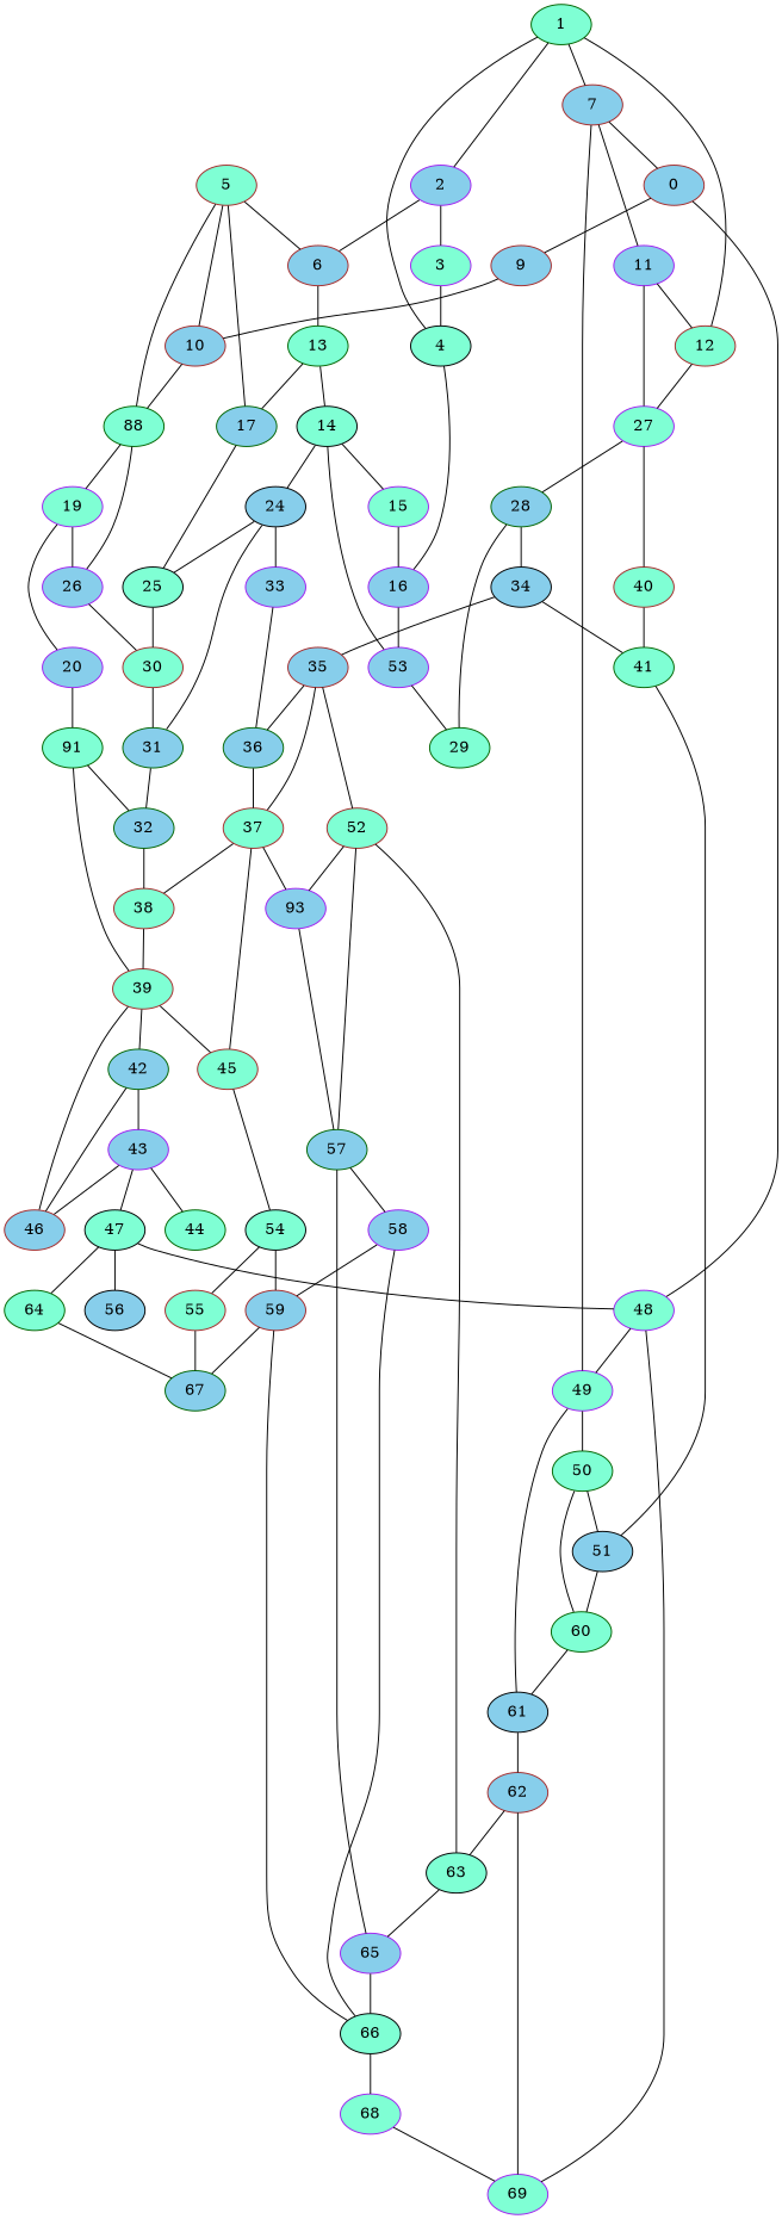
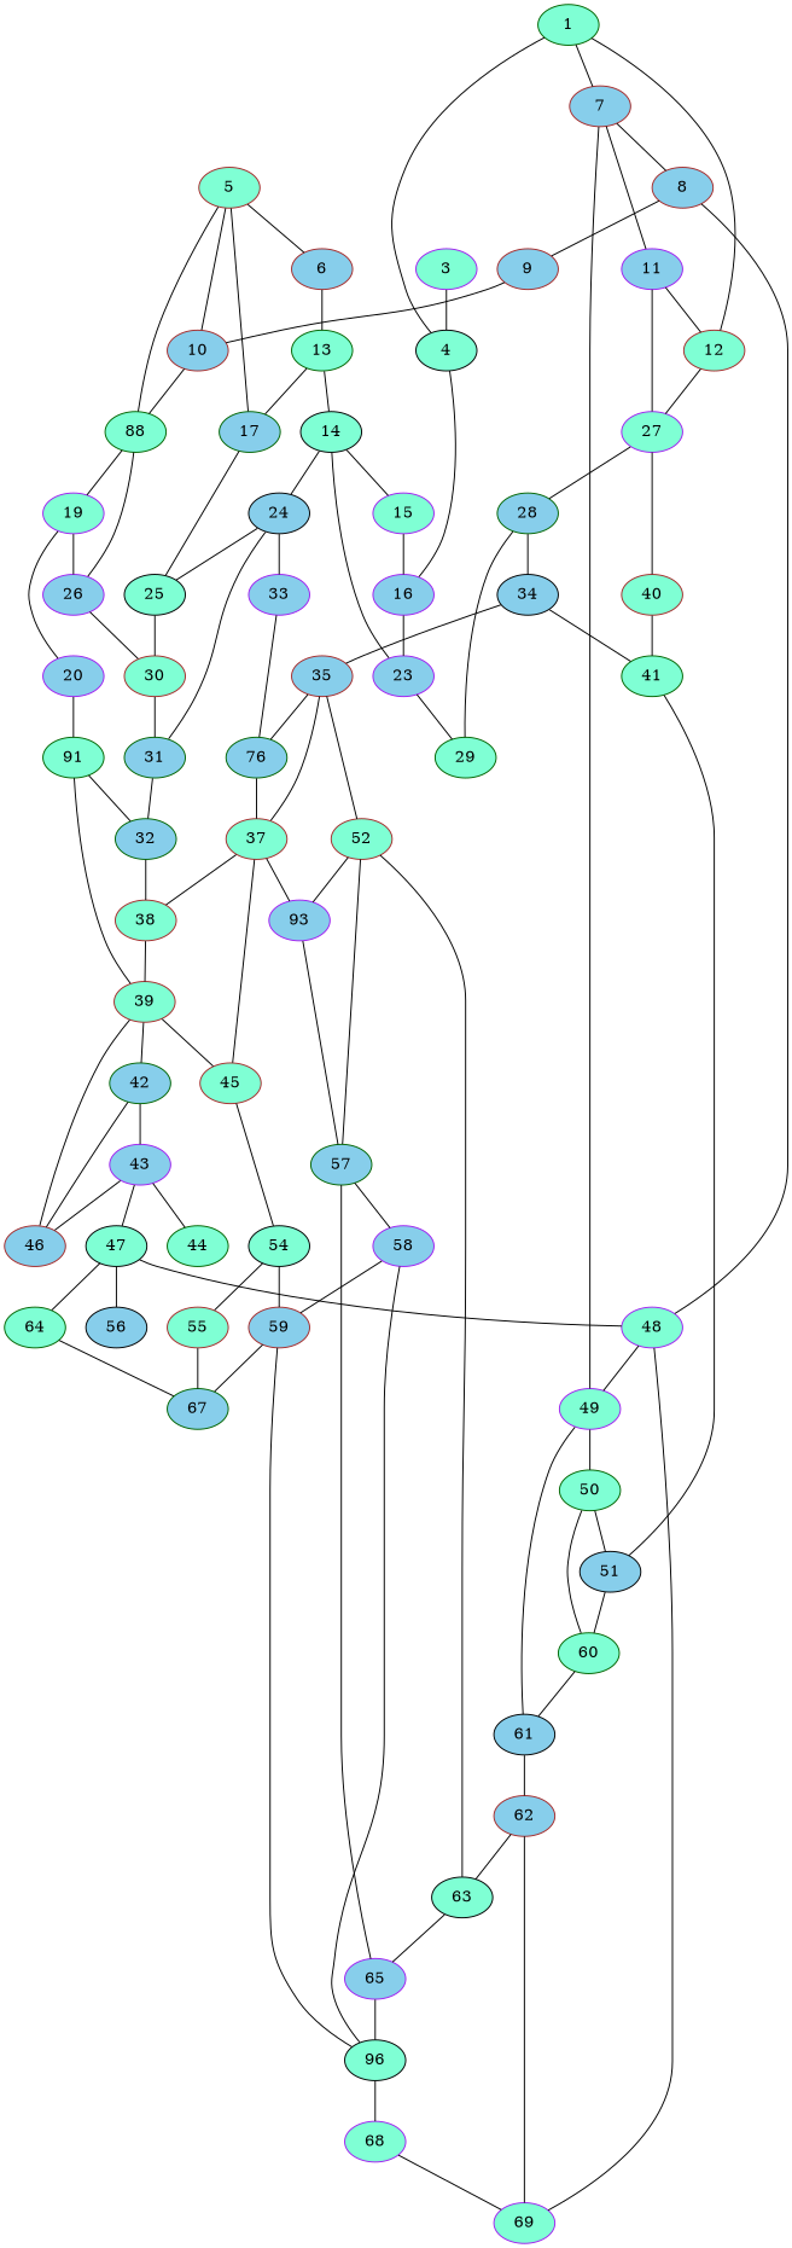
  graph {
    node [color=purple fillcolor=aquamarine style=filled]
    edge [weight=1.0]
    1 [color=darkgreen]
-   2 [fillcolor=skyblue]
    4 [color=black]
    7 [color=brown fillcolor=skyblue]
    12 [color=brown]
    3
    6 [color=brown fillcolor=skyblue]
    16 [fillcolor=skyblue]
-   8 [color=brown fillcolor=skyblue label=0]
+   8 [color=brown fillcolor=skyblue]
    11 [fillcolor=skyblue]
    49
    27
    13 [color=darkgreen]
-   23 [fillcolor=skyblue label=53]
+   23 [fillcolor=skyblue]
    5 [color=brown]
    10 [color=brown fillcolor=skyblue]
    17 [color=darkgreen fillcolor=skyblue]
    n18 [color=darkgreen label=88]
    25 [color=black]
    19
    26 [fillcolor=skyblue]
    14 [color=black]
    9 [color=brown fillcolor=skyblue]
    48
    50 [color=darkgreen]
    61 [color=black fillcolor=skyblue]
    69
    28 [color=darkgreen fillcolor=skyblue]
    40 [color=brown]
    15
    24 [color=black fillcolor=skyblue]
    29 [color=darkgreen]
    31 [color=darkgreen fillcolor=skyblue]
    33 [fillcolor=skyblue]
    30 [color=brown]
    20 [fillcolor=skyblue]
    n37 [color=darkgreen label=91]
    32 [color=darkgreen fillcolor=skyblue]
    39 [color=brown]
    38 [color=brown]
    45 [color=brown]
    42 [color=darkgreen fillcolor=skyblue]
    46 [color=brown fillcolor=skyblue]
    44 [color=darkgreen]
-   36 [color=darkgreen fillcolor=skyblue]
+   36 [color=darkgreen fillcolor=skyblue label=76]
    34 [color=black fillcolor=skyblue]
    41 [color=darkgreen]
    35 [color=brown fillcolor=skyblue]
    37 [color=brown]
    52 [color=brown]
    51 [color=black fillcolor=skyblue]
    n52 [fillcolor=skyblue label=93]
    57 [color=darkgreen fillcolor=skyblue]
    63 [color=black]
    54 [color=black]
    43 [fillcolor=skyblue]
    60 [color=darkgreen]
    47 [color=black]
    56 [color=black fillcolor=skyblue]
    64 [color=darkgreen]
    55 [color=brown]
    59 [color=brown fillcolor=skyblue]
    67 [color=darkgreen fillcolor=skyblue]
    62 [color=brown fillcolor=skyblue]
    58 [fillcolor=skyblue]
    65 [fillcolor=skyblue]
-   66 [color=black]
+   66 [color=black label=96]
    68
-   1 -- 2
    1 -- 4
    1 -- 7
    1 -- 12
-   2 -- 3
-   2 -- 6
    4 -- 16 [weight=2.0]
    7 -- 8
    7 -- 11
    7 -- 49
    12 -- 27
    3 -- 4 [weight=3.0]
    6 -- 13
    16 -- 23
    8 -- 9
    8 -- 48
    11 -- 12
    11 -- 27
    49 -- 50
    49 -- 61
    27 -- 28 [weight=2.0]
    27 -- 40
    13 -- 17
    13 -- 14
    23 -- 29
    5 -- 6
    5 -- 10
    5 -- 17
    5 -- n18
    10 -- n18 [weight=2.0]
    17 -- 25
    n18 -- 19
    n18 -- 26
    25 -- 30
    19 -- 26
    19 -- 20
    26 -- 30
    14 -- 23
    14 -- 15
    14 -- 24 [weight=2.0]
    9 -- 10 [weight=2.0]
    48 -- 49
    48 -- 69
    50 -- 51
    50 -- 60
    61 -- 62 [weight=2.0]
    28 -- 29 [weight=2.0]
    28 -- 34 [weight=2.0]
    40 -- 41 [weight=2.0]
    15 -- 16 [weight=2.0]
    24 -- 25
    24 -- 31
    24 -- 33 [weight=2.0]
    31 -- 32
    33 -- 36
    30 -- 31
    20 -- n37 [weight=2.0]
    n37 -- 32
    n37 -- 39
    32 -- 38
    39 -- 45 [weight=2.0]
    39 -- 42
    39 -- 46
    38 -- 39
    45 -- 54
    42 -- 46
    42 -- 43
    36 -- 37
    34 -- 41 [weight=2.0]
    34 -- 35 [weight=2.0]
    41 -- 51 [weight=2.0]
    35 -- 36
    35 -- 37
    35 -- 52 [weight=2.0]
    37 -- 38
    37 -- 45
    37 -- n52
    52 -- n52
    52 -- 57
    52 -- 63
    51 -- 60 [weight=3.0]
    n52 -- 57
    57 -- 58
    57 -- 65 [weight=2.0]
    63 -- 65 [weight=2.0]
    54 -- 55
    54 -- 59
    43 -- 46
    43 -- 44 [weight=2.0]
    43 -- 47 [weight=2.0]
    60 -- 61 [weight=2.0]
    47 -- 48
    47 -- 56
    47 -- 64
    64 -- 67
    55 -- 67
    59 -- 67
    59 -- 66
    62 -- 69
    62 -- 63 [weight=2.0]
    58 -- 59
    58 -- 66
    65 -- 66 [weight=2.0]
    66 -- 68 [weight=2.0]
    68 -- 69
  }
